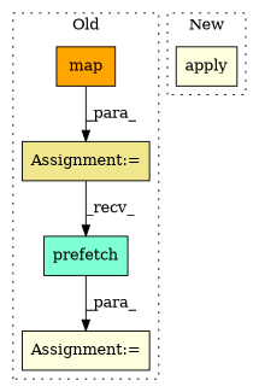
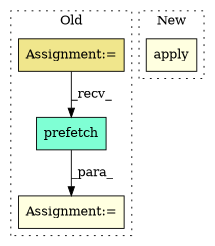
  digraph {
    node [a=32 l=1 shape=box style=filled fillcolor=lightyellow]
    n1 [l="9,1" label=prefetch s="3837,3856" fillcolor=aquamarine]
    n2 [a=7 label="Assignment:=" s=3828]
    n3 [a=7 label="Assignment:=" s=3758 fillcolor=khaki]
-   n4 [l="4,1" label=map s="3767,3814" fillcolor=orange]
    n5 [l="6,1" label=apply s="4039,4090"]
    subgraph cluster_1 {
      label=Old
      style=dotted
      n1
      n2
      n3
-     n4
    }
    subgraph cluster_2 {
      label=New
      style=dotted
      n5
    }
    n1 -> n2 [label=_para_]
    n3 -> n1 [label=_recv_]
-   n4 -> n3 [label=_para_]
  }
